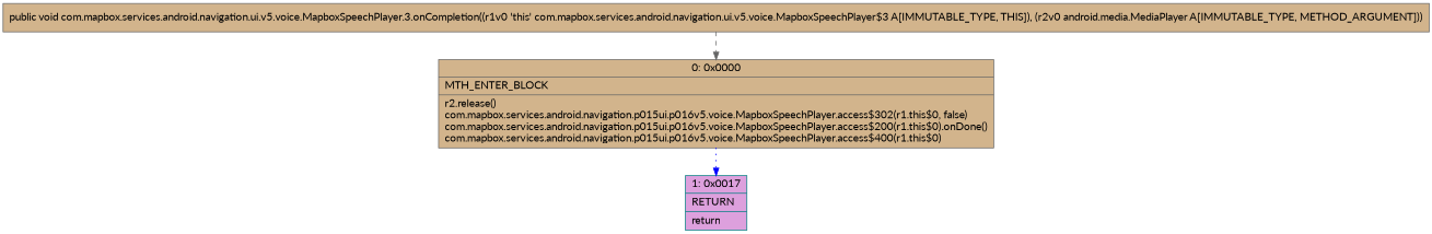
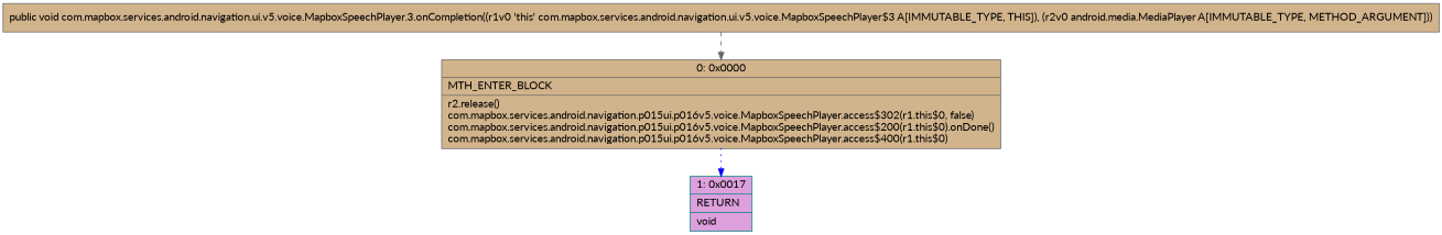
  digraph {
    fontname=Lato
    node [shape=record style=filled fillcolor=tan color=gray40 fontname=Lato]
    edge [fontname=Lato]
    n1 [label="{0\:\ 0x0000|MTH_ENTER_BLOCK\l|r2.release()\lcom.mapbox.services.android.navigation.p015ui.p016v5.voice.MapboxSpeechPlayer.access$302(r1.this$0, false)\lcom.mapbox.services.android.navigation.p015ui.p016v5.voice.MapboxSpeechPlayer.access$200(r1.this$0).onDone()\lcom.mapbox.services.android.navigation.p015ui.p016v5.voice.MapboxSpeechPlayer.access$400(r1.this$0)\l}"]
-   n2 [label="{1\:\ 0x0017|RETURN\l|return\l}" fillcolor=plum color=teal]
+   n2 [label="{1\:\ 0x0017|RETURN\l|void\l}" fillcolor=plum color=teal]
    n3 [label="{public void com.mapbox.services.android.navigation.ui.v5.voice.MapboxSpeechPlayer.3.onCompletion((r1v0 'this' com.mapbox.services.android.navigation.ui.v5.voice.MapboxSpeechPlayer$3 A[IMMUTABLE_TYPE, THIS]), (r2v0 android.media.MediaPlayer A[IMMUTABLE_TYPE, METHOD_ARGUMENT])) }"]
    n1 -> n2 [color=blue style=dotted]
    n3 -> n1 [color=gray40 style=dashed]
  }
